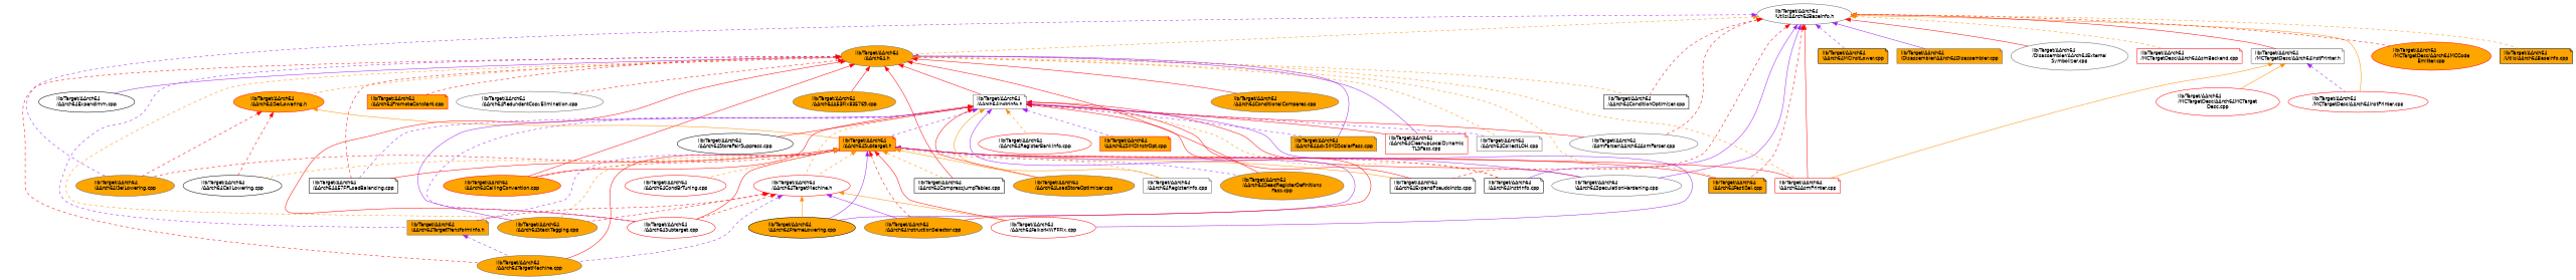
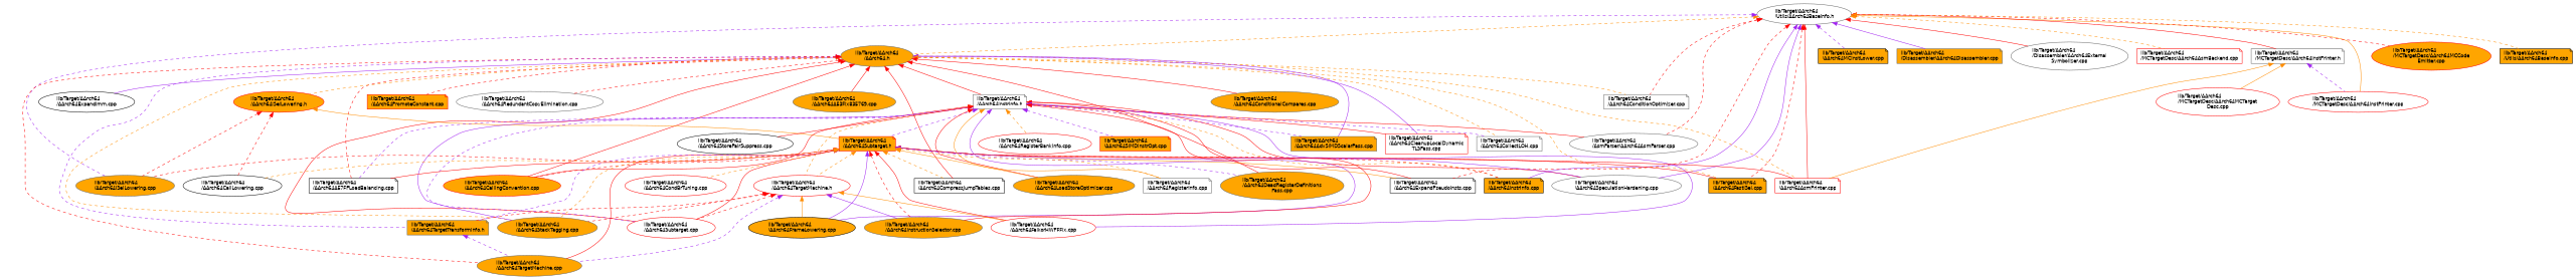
  digraph {
    node [color=gray40 fillcolor=white fontname=Helvetica fontsize=10 shape=ellipse style=filled]
    edge [color=red dir=back fontname=Helvetica fontsize=10 labelfontname=Helvetica labelfontsize=10 style=dashed]
    n1 [fontcolor=black height=0.2 label="lib/Target/AArch64\l/Utils/AArch64BaseInfo.h" width=0.4]
    n2 [fillcolor=orange height=0.2 label="lib/Target/AArch64\l/AArch64.h" width=0.4]
    n3 [color=red height=0.2 label="lib/Target/AArch64\l/AArch64AsmPrinter.cpp" shape=note width=0.4]
-   n4 [color=black height=0.2 label="lib/Target/AArch64\l/AArch64ConditionOptimizer.cpp" shape=note width=0.4]
+   n4 [height=0.2 label="lib/Target/AArch64\l/AArch64ConditionOptimizer.cpp" shape=note width=0.4]
    n5 [color=black fillcolor=orange height=0.2 label="lib/Target/AArch64\l/AArch64FastISel.cpp" shape=note width=0.4]
    n6 [fillcolor=orange height=0.2 label="lib/Target/AArch64\l/AArch64ISelLowering.cpp" width=0.4]
    n7 [color=black height=0.2 label="lib/Target/AArch64\l/AArch64ExpandPseudoInsts.cpp" shape=note width=0.4]
-   n8 [color=black height=0.2 label="lib/Target/AArch64\l/AArch64InstrInfo.cpp" shape=note width=0.4]
+   n8 [color=black fillcolor=orange height=0.2 label="lib/Target/AArch64\l/AArch64InstrInfo.cpp" shape=note width=0.4]
    n9 [height=0.2 label="lib/Target/AArch64\l/AArch64SpeculationHardening.cpp" width=0.4]
    n10 [height=0.2 label="lib/Target/AArch64\l/AsmParser/AArch64AsmParser.cpp" width=0.4]
    n11 [color=black fillcolor=orange height=0.2 label="lib/Target/AArch64\l/AArch64MCInstLower.cpp" shape=note width=0.4]
    n12 [fillcolor=orange height=0.2 label="lib/Target/AArch64\l/Disassembler/AArch64Disassembler.cpp" shape=note width=0.4]
    n13 [height=0.2 label="lib/Target/AArch64\l/Disassembler/AArch64External\lSymbolizer.cpp" width=0.4]
    n14 [color=red height=0.2 label="lib/Target/AArch64\l/MCTargetDesc/AArch64AsmBackend.cpp" shape=note width=0.4]
    n15 [color=red height=0.2 label="lib/Target/AArch64\l/MCTargetDesc/AArch64InstPrinter.cpp" width=0.4]
    n16 [height=0.2 label="lib/Target/AArch64\l/MCTargetDesc/AArch64InstPrinter.h" shape=note width=0.4]
    n17 [color=red fillcolor=orange height=0.2 label="lib/Target/AArch64\l/MCTargetDesc/AArch64MCCode\lEmitter.cpp" width=0.4]
    n18 [color=black fillcolor=orange height=0.2 label="lib/Target/AArch64\l/Utils/AArch64BaseInfo.cpp" shape=note width=0.4]
    n19 [fillcolor=orange height=0.2 label="lib/Target/AArch64\l/AArch64A53Fix835769.cpp" width=0.4]
    n20 [color=black height=0.2 label="lib/Target/AArch64\l/AArch64A57FPLoadBalancing.cpp" shape=note width=0.4]
    n21 [fillcolor=orange height=0.2 label="lib/Target/AArch64\l/AArch64AdvSIMDScalarPass.cpp" shape=note width=0.4]
    n22 [color=red fillcolor=orange height=0.2 label="lib/Target/AArch64\l/AArch64CallingConvention.cpp" width=0.4]
    n23 [color=red height=0.2 label="lib/Target/AArch64\l/AArch64CleanupLocalDynamic\lTLSPass.cpp" shape=note width=0.4]
    n24 [height=0.2 label="lib/Target/AArch64\l/AArch64CollectLOH.cpp" shape=note width=0.4]
    n25 [color=black height=0.2 label="lib/Target/AArch64\l/AArch64CompressJumpTables.cpp" shape=note width=0.4]
    n26 [fillcolor=orange height=0.2 label="lib/Target/AArch64\l/AArch64ConditionalCompares.cpp" width=0.4]
    n27 [fillcolor=orange height=0.2 label="lib/Target/AArch64\l/AArch64DeadRegisterDefinitions\lPass.cpp" width=0.4]
    n28 [color=black height=0.2 label="lib/Target/AArch64\l/AArch64ExpandImm.cpp" width=0.4]
    n29 [color=red fillcolor=orange height=0.2 label="lib/Target/AArch64\l/AArch64ISelLowering.h" width=0.4]
    n30 [fillcolor=orange height=0.2 label="lib/Target/AArch64\l/AArch64StackTagging.cpp" width=0.4]
    n31 [color=red height=0.2 label="lib/Target/AArch64\l/AArch64Subtarget.cpp" width=0.4]
    n32 [fillcolor=orange height=0.2 label="lib/Target/AArch64\l/AArch64TargetMachine.cpp" width=0.4]
    n33 [fillcolor=orange height=0.2 label="lib/Target/AArch64\l/AArch64TargetTransformInfo.h" shape=note width=0.4]
    n34 [height=0.2 label="lib/Target/AArch64\l/AArch64InstrInfo.h" shape=note width=0.4]
    n35 [color=red fillcolor=orange height=0.2 label="lib/Target/AArch64\l/AArch64PromoteConstant.cpp" shape=note width=0.4]
    n36 [height=0.2 label="lib/Target/AArch64\l/AArch64RedundantCopyElimination.cpp" width=0.4]
    n37 [color=red height=0.2 label="lib/Target/AArch64\l/MCTargetDesc/AArch64MCTarget\lDesc.cpp" width=0.4]
    n38 [color=red height=0.2 label="lib/Target/AArch64\l/AArch64CondBrTuning.cpp" width=0.4]
    n39 [color=red height=0.2 label="lib/Target/AArch64\l/AArch64FalkorHWPFFix.cpp" width=0.4]
    n40 [color=black height=0.2 label="lib/Target/AArch64\l/AArch64CallLowering.cpp" width=0.4]
    n41 [color=red fillcolor=orange height=0.2 label="lib/Target/AArch64\l/AArch64Subtarget.h" shape=note width=0.4]
    n42 [color=black fillcolor=orange height=0.2 label="lib/Target/AArch64\l/AArch64FrameLowering.cpp" width=0.4]
    n43 [fillcolor=orange height=0.2 label="lib/Target/AArch64\l/AArch64InstructionSelector.cpp" width=0.4]
    n44 [fillcolor=orange height=0.2 label="lib/Target/AArch64\l/AArch64LoadStoreOptimizer.cpp" width=0.4]
    n45 [height=0.2 label="lib/Target/AArch64\l/AArch64RegisterInfo.cpp" shape=note width=0.4]
    n46 [color=red height=0.2 label="lib/Target/AArch64\l/AArch64TargetMachine.h" width=0.4]
    n47 [color=red height=0.2 label="lib/Target/AArch64\l/AArch64RegisterBankInfo.cpp" width=0.4]
    n48 [color=red fillcolor=orange height=0.2 label="lib/Target/AArch64\l/AArch64SIMDInstrOpt.cpp" shape=note width=0.4]
    n49 [color=black height=0.2 label="lib/Target/AArch64\l/AArch64StorePairSuppress.cpp" width=0.4]
    n1 -> n2 [color=darkorange]
    n1 -> n3 [style=solid]
    n1 -> n4
    n1 -> n5
    n1 -> n6 [color=purple]
    n1 -> n7
    n1 -> n8 [color=purple style=solid]
    n1 -> n9 [color=purple style=solid]
    n1 -> n10
    n1 -> n11 [color=purple]
    n1 -> n12 [color=purple style=solid]
    n1 -> n13 [style=solid]
    n1 -> n14 [color=darkorange]
    n1 -> n15 [color=darkorange style=solid]
    n1 -> n16 [style=solid]
    n1 -> n17
    n1 -> n18 [color=darkorange]
    n2 -> n3 [color=darkorange]
    n2 -> n4 [color=darkorange]
    n2 -> n5 [color=darkorange]
    n2 -> n19 [style=solid]
    n2 -> n20
    n2 -> n21 [color=purple style=solid]
    n2 -> n22 [style=solid]
    n2 -> n23 [color=purple style=solid]
    n2 -> n24 [color=darkorange]
    n2 -> n25 [style=solid]
    n2 -> n26 [style=solid]
    n2 -> n27 [style=solid]
    n2 -> n28 [color=purple style=solid]
    n2 -> n29 [color=darkorange]
    n2 -> n30 [color=darkorange]
    n2 -> n31 [style=solid]
    n2 -> n32
    n2 -> n33 [color=purple]
    n2 -> n34 [style=solid]
    n2 -> n35
    n2 -> n36
    n16 -> n3 [color=darkorange style=solid]
    n16 -> n15 [color=purple]
    n16 -> n37 [color=darkorange style=solid]
    n29 -> n6
    n29 -> n40
    n29 -> n41 [color=darkorange style=solid]
    n33 -> n32 [color=purple]
    n34 -> n7 [style=solid]
    n34 -> n8 [color=darkorange]
    n34 -> n9 [style=solid]
    n34 -> n10 [style=solid]
    n34 -> n20 [color=purple]
    n34 -> n21 [color=purple]
    n34 -> n22 [style=solid]
    n34 -> n23 [style=solid]
    n34 -> n24 [color=purple]
    n34 -> n30 [color=purple style=solid]
    n34 -> n31 [color=purple]
    n34 -> n39 [color=purple style=solid]
    n34 -> n41 [color=purple]
    n34 -> n42 [color=purple style=solid]
    n34 -> n43 [style=solid]
    n34 -> n44 [style=solid]
    n34 -> n45 [color=darkorange style=solid]
    n34 -> n46 [color=darkorange]
    n34 -> n47 [color=darkorange]
    n34 -> n48 [color=purple]
    n34 -> n49 [style=solid]
    n41 -> n3 [style=solid]
    n41 -> n5 [style=solid]
    n41 -> n6
    n41 -> n7 [color=darkorange style=solid]
    n41 -> n8
    n41 -> n9 [color=purple style=solid]
    n41 -> n20 [style=solid]
    n41 -> n22
    n41 -> n25 [color=darkorange]
    n41 -> n27 [color=purple]
    n41 -> n30 [color=darkorange]
    n41 -> n31 [style=solid]
    n41 -> n32 [style=solid]
    n41 -> n33 [color=purple]
    n41 -> n38 [color=darkorange]
    n41 -> n39 [style=solid]
    n41 -> n40 [color=darkorange]
    n41 -> n42 [color=purple style=solid]
    n41 -> n43
    n41 -> n44 [color=darkorange style=solid]
    n41 -> n45 [color=darkorange]
    n41 -> n46 [color=darkorange]
    n46 -> n30
    n46 -> n31
    n46 -> n32 [color=purple]
    n46 -> n33
    n46 -> n39 [color=darkorange style=solid]
    n46 -> n42 [color=darkorange style=solid]
    n46 -> n43 [color=purple style=solid]
  }
